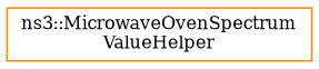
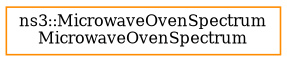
  digraph {
    rankdir=LR
    fontname="DejaVu Serif"
-   n1 [color=darkorange fillcolor=white fontname="DejaVu Serif" fontsize=10 height=0.2 label="ns3::MicrowaveOvenSpectrum\lValueHelper" shape=record style=filled width=0.4]
+   n1 [color=darkorange fillcolor=white fontname="DejaVu Serif" fontsize=10 height=0.2 label="ns3::MicrowaveOvenSpectrum\lMicrowaveOvenSpectrum" shape=record style=filled width=0.4]
  }
